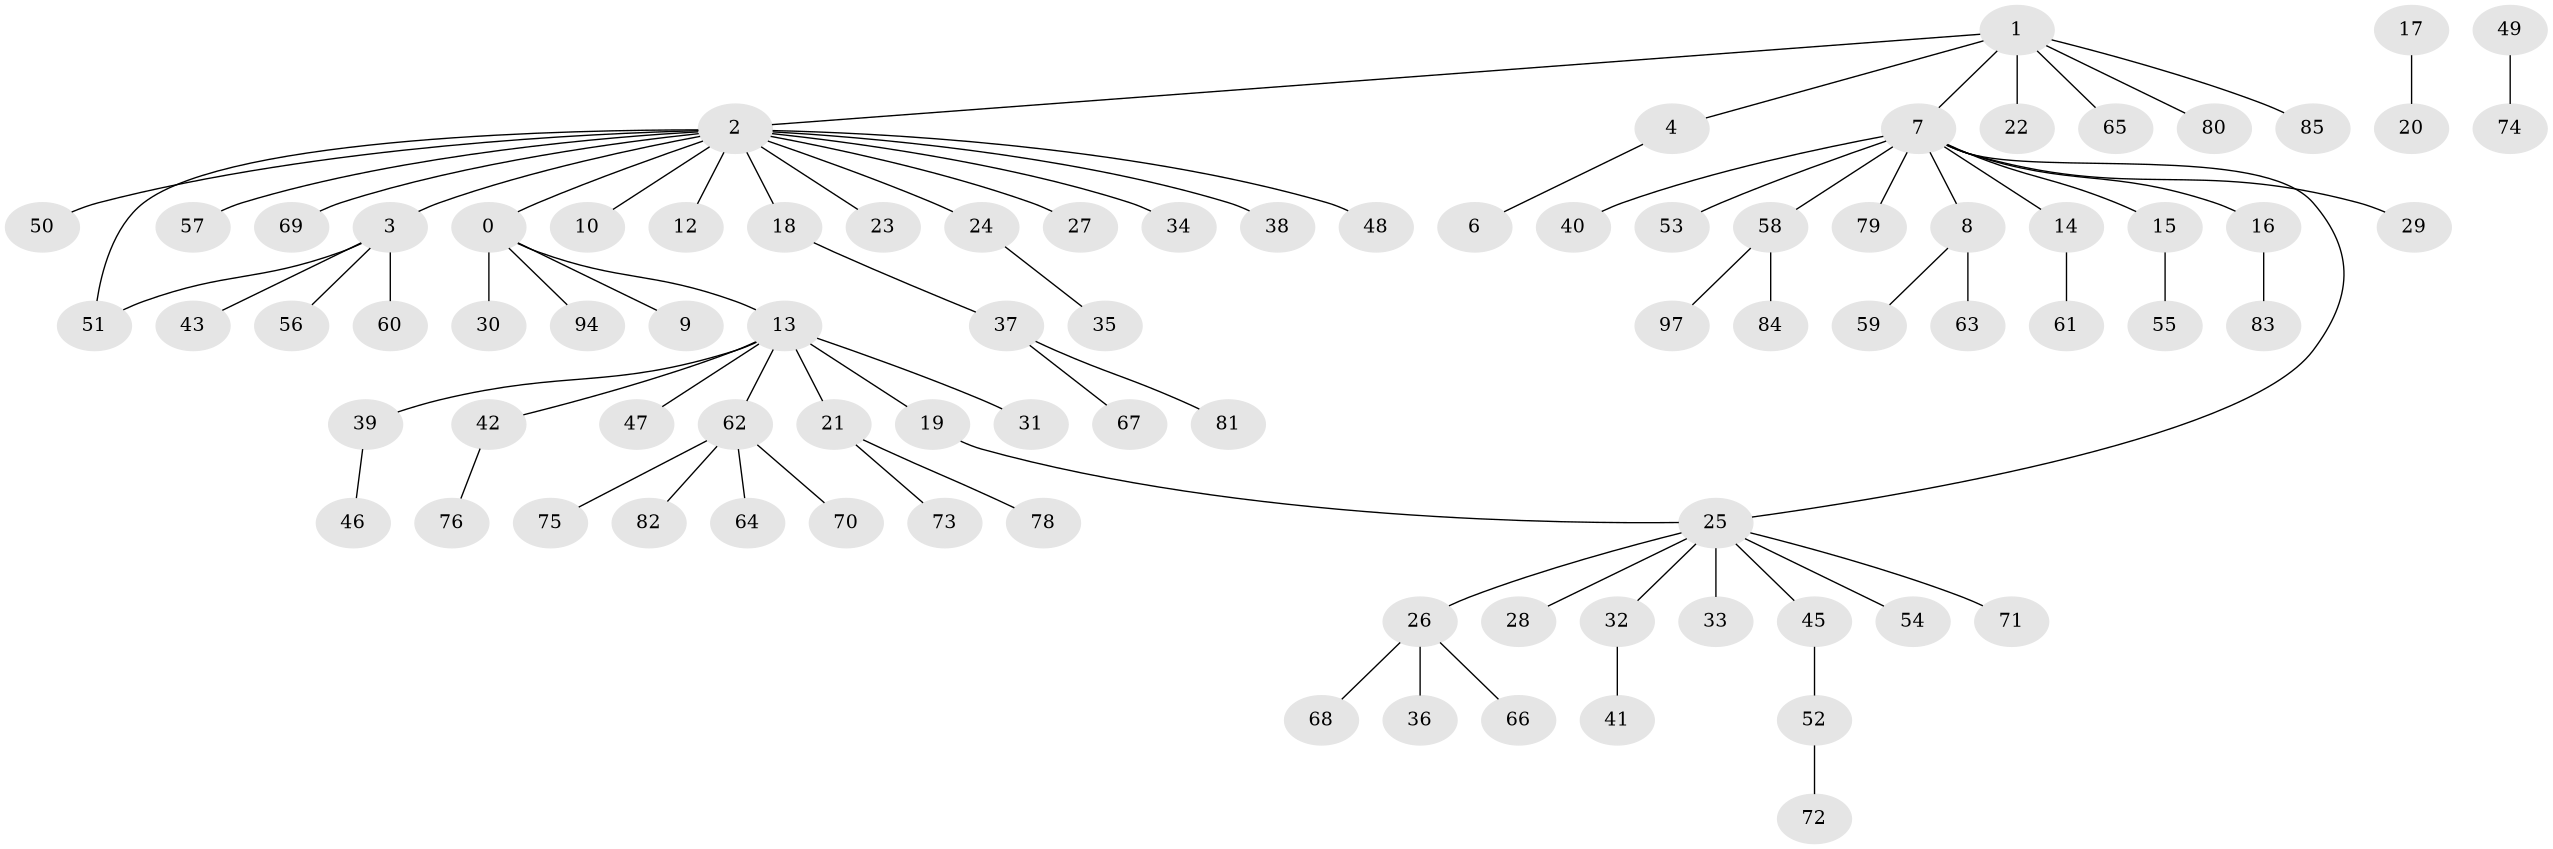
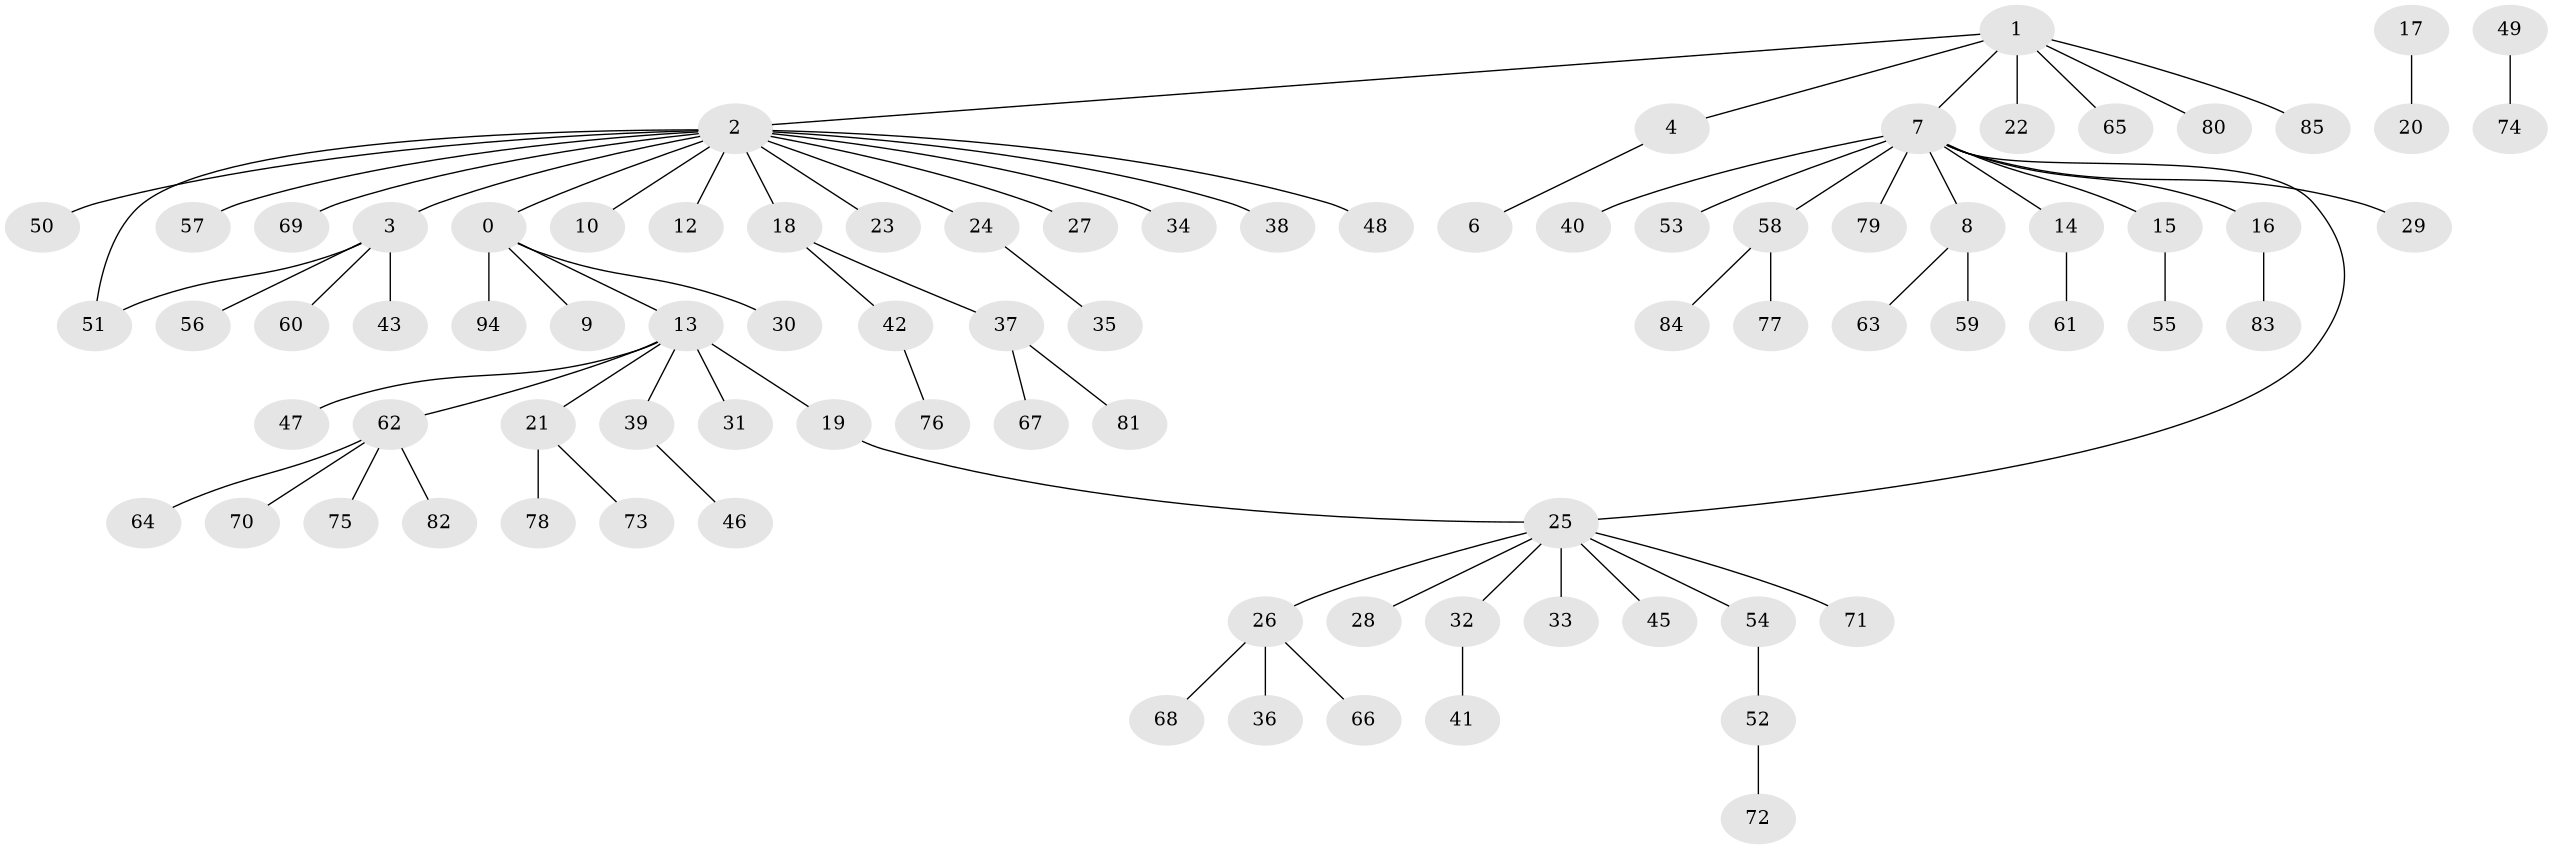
  graph {
    node [color=gray90 style=filled]
    1
    2
    4
    7
    22
    65
    80
    85
    3
    n10 [label=0]
    10
    12
    18
    23
    24
    27
    34
    38
    48
    50
    51
    57
    69
    6
    8
    14
    15
    16
    25
    29
    40
    53
    58
    79
    43
    56
    60
    9
    13
    30
    n41 [label=94]
    37
    35
    17
    20
    19
    21
    31
    39
    42
    47
    62
    59
    63
    61
    55
    83
    26
    28
    32
    33
    45
    54
    71
-   77 [label=97]
+   77
    84
    73
    78
    46
    76
    64
    70
    75
    82
    67
    81
    36
    66
    68
    41
    52
    49
    74
    72
    1 -- 2
    1 -- 4
    1 -- 7
    1 -- 22
    1 -- 65
    1 -- 80
    1 -- 85
    2 -- 3
    2 -- n10
    2 -- 10
    2 -- 12
    2 -- 18
    2 -- 23
    2 -- 24
    2 -- 27
    2 -- 34
    2 -- 38
    2 -- 48
    2 -- 50
    2 -- 51
    2 -- 57
    2 -- 69
    4 -- 6
    7 -- 8
    7 -- 14
    7 -- 15
    7 -- 16
    7 -- 25
    7 -- 29
    7 -- 40
    7 -- 53
    7 -- 58
    7 -- 79
    3 -- 51
    3 -- 43
    3 -- 56
    3 -- 60
    n10 -- 9
    n10 -- 13
    n10 -- 30
    n10 -- n41
    18 -- 37
    24 -- 35
    8 -- 59
    8 -- 63
    14 -- 61
    15 -- 55
    16 -- 83
    25 -- 26
    25 -- 28
    25 -- 32
    25 -- 33
    25 -- 45
    25 -- 54
    25 -- 71
    58 -- 77
    58 -- 84
    13 -- 19
    13 -- 21
    13 -- 31
    13 -- 39
-   13 -- 42
+   18 -- 42
    13 -- 47
    13 -- 62
    37 -- 67
    37 -- 81
    17 -- 20
    19 -- 25
    21 -- 73
    21 -- 78
    39 -- 46
    42 -- 76
    62 -- 64
    62 -- 70
    62 -- 75
    62 -- 82
    26 -- 36
    26 -- 66
    26 -- 68
    32 -- 41
-   45 -- 52
+   54 -- 52
    52 -- 72
    49 -- 74
  }
